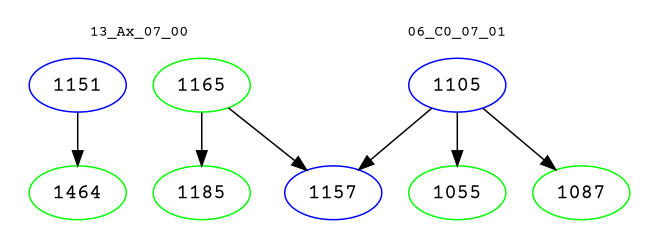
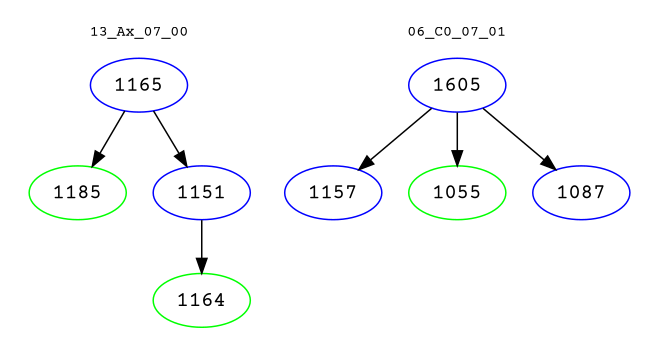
  digraph {
    fontname="Courier Prime"
    node [color=blue fontname="Courier Prime"]
    edge [color=black fontname="Courier Prime"]
-   n1 [color=green label=1165]
+   n1 [label=1165]
    n2 [color=green label=1185]
    n3 [label=1151]
-   n4 [color=green label=1464]
-   n5 [label=1105]
+   n4 [color=green label=1164]
+   n5 [label=1605]
    n6 [label=1157]
    n7 [color=green label=1055]
-   n8 [color=green label=1087]
+   n8 [label=1087]
    subgraph cluster_1 {
      color=white
      fontsize=10
      label="13_Ax_07_00"
      n1
      n2
      n3
      n4
    }
    subgraph cluster_2 {
      color=white
      fontsize=10
      label="06_C0_07_01"
      n5
      n6
      n7
      n8
    }
    n1 -> n2
-   n1 -> n6
+   n1 -> n3
    n3 -> n4
    n5 -> n6
    n5 -> n7
    n5 -> n8
  }
